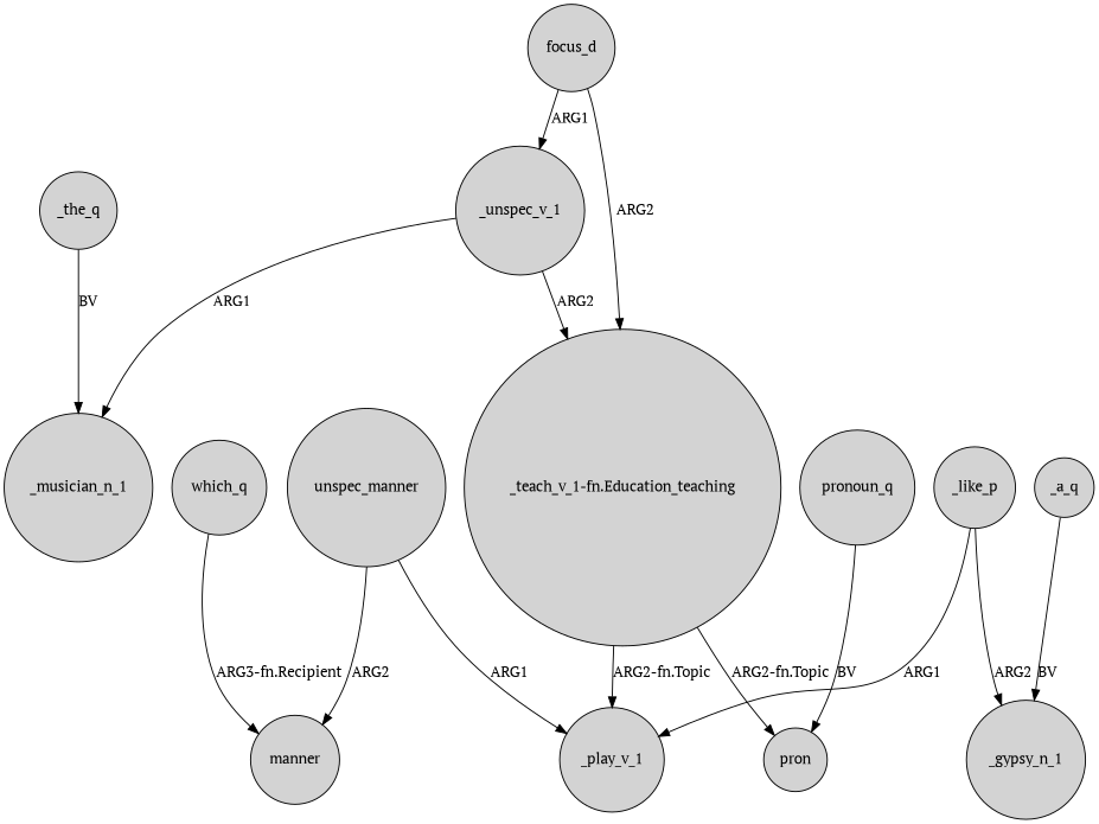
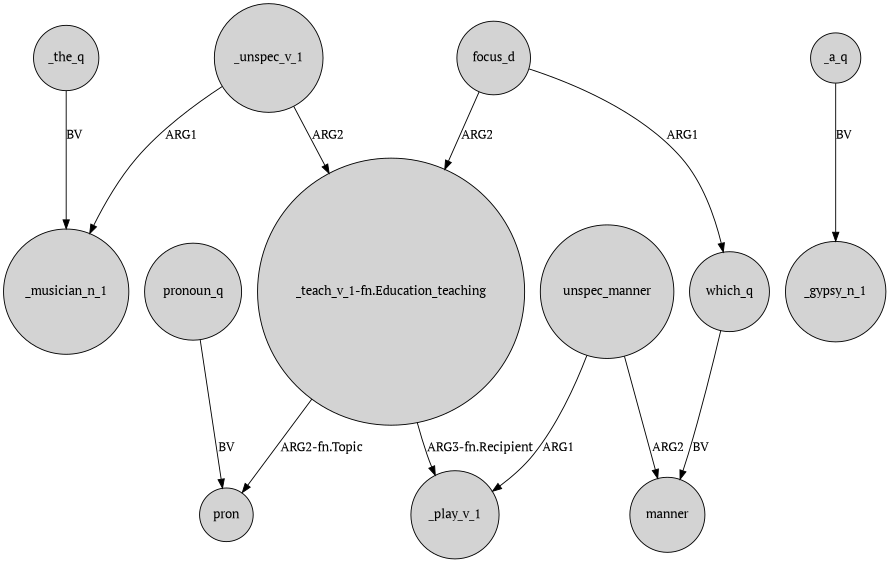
  digraph {
    fontname="PT Serif"
    node [fontname="PT Serif" shape=circle style=filled]
    edge [fontname="PT Serif"]
    "_teach_v_1-fn.Education_teaching"
    pron
    _play_v_1
    unspec_manner
    manner
    n6 [label=_unspec_v_1]
    _musician_n_1
    _the_q
    which_q
-   _like_p
    _gypsy_n_1
    _a_q
    focus_d
    pronoun_q
    "_teach_v_1-fn.Education_teaching" -> pron [label="ARG2-fn.Topic"]
-   "_teach_v_1-fn.Education_teaching" -> _play_v_1 [label="ARG2-fn.Topic"]
+   "_teach_v_1-fn.Education_teaching" -> _play_v_1 [label="ARG3-fn.Recipient"]
    unspec_manner -> _play_v_1 [label=ARG1]
    unspec_manner -> manner [label=ARG2]
    n6 -> "_teach_v_1-fn.Education_teaching" [label=ARG2]
    n6 -> _musician_n_1 [label=ARG1]
    _the_q -> _musician_n_1 [label=BV]
-   which_q -> manner [label="ARG3-fn.Recipient"]
-   _like_p -> _play_v_1 [label=ARG1]
-   _like_p -> _gypsy_n_1 [label=ARG2]
+   which_q -> manner [label=BV]
    _a_q -> _gypsy_n_1 [label=BV]
    focus_d -> "_teach_v_1-fn.Education_teaching" [label=ARG2]
-   focus_d -> n6 [label=ARG1]
+   focus_d -> which_q [label=ARG1]
    pronoun_q -> pron [label=BV]
  }
